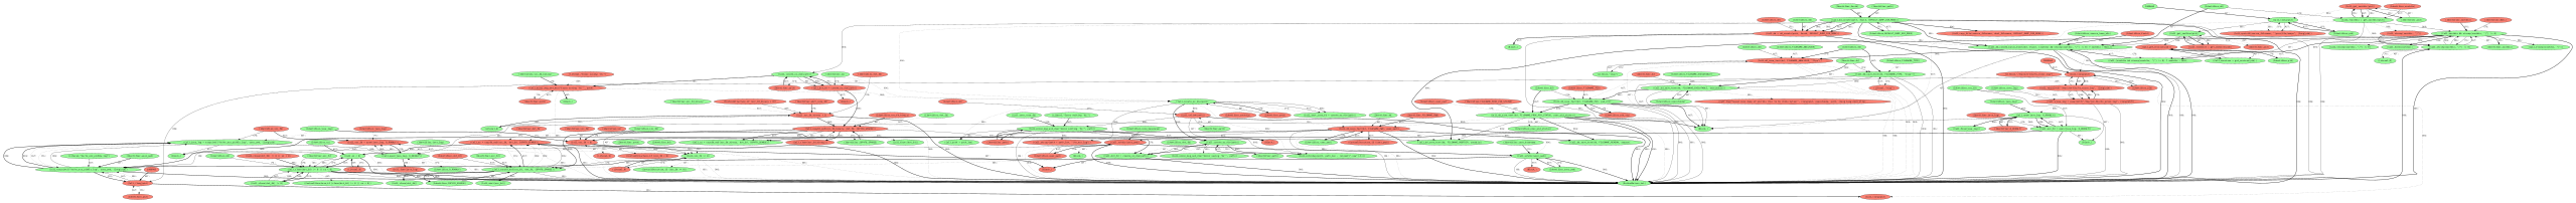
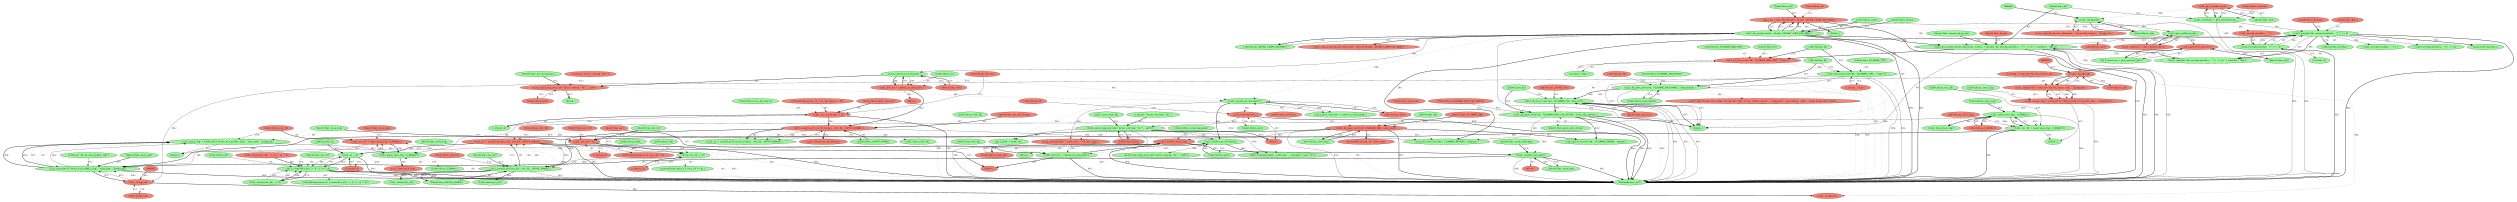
  digraph {
    fontname="IBM Plex Mono"
    node [fillcolor=palegreen fontname="IBM Plex Mono" style=filled]
    edge [fontname="IBM Plex Mono" style=bold]
    n1 [fillcolor=salmon label="(Call,sz = copyfd_eof(src_fd, dst_fd, COPYFD_SPARSE))"]
    n2 [label="(Call,copyfd_eof(src_fd, dst_fd, COPYFD_SPARSE))"]
    n3 [label="(Call,sz < 0)"]
    n4 [fillcolor=salmon label="(Block,)"]
    n5 [label="(MethodReturn,int)"]
    n6 [label="(Call,abrt(src_fd))"]
    n7 [label="(Call,close(dst_fd))"]
    n8 [label="(Identifier,COPYFD_SPARSE)"]
    n9 [label="(Call,close(dst_fd) != 0 || sz < 0)"]
    n10 [fillcolor=salmon label="(Literal,0)"]
    n11 [label="(Call,src_fd >= 0)"]
    n12 [fillcolor=salmon label="(Literal,0)"]
    n13 [label="(ControlStructure,if (src_fd >= 0))"]
    n14 [fillcolor=salmon label="(Call,src_fd = open(java_log, O_RDONLY))"]
    n15 [label="(Call,open(java_log, O_RDONLY))"]
    n16 [label="(Block,)"]
    n17 [label="(Identifier,O_RDONLY)"]
    n18 [fillcolor=salmon label="(Call,free(java_log))"]
    n19 [label="(Call,java_log = xasprintf(\"%s/hs_err_pid%lu.log\", user_pwd, (long)pid))"]
    n20 [label="(Call,xasprintf(\"%s/hs_err_pid%lu.log\", user_pwd, (long)pid))"]
    n21 [fillcolor=salmon label="(Call,(long)pid)"]
    n22 [fillcolor=salmon label="(Identifier,pid)"]
    n23 [fillcolor=salmon label="(Call,(long)pid)"]
    n24 [label="(Call,xchdir(user_pwd))"]
    n25 [label="(Identifier,user_pwd)"]
    n26 [fillcolor=salmon label="(Block,)"]
    n27 [fillcolor=salmon label="(Call,dd_save_text(dd, FILENAME_PWD, user_pwd))"]
    n28 [fillcolor=salmon label="(Call,xchdir(user_pwd))"]
    n29 [label="(Call,dd_save_text(dd, FILENAME_REASON, reason))"]
    n30 [fillcolor=salmon label="(ControlStructure,if (user_pwd))"]
    n31 [label="(Call,dd_save_text(dd, FILENAME_ROOTDIR, rootdir))"]
    n32 [label="(Identifier,user_pwd)"]
    n33 [label="(Block,)"]
    n34 [fillcolor=salmon label="(Identifier,user_pwd)"]
    n35 [label="(Call,dd_save_text(dd, FILENAME_PROC_PID_STATUS, proc_pid_status))"]
    n36 [label="(Block,)"]
    n37 [label="(Identifier,proc_pid_status)"]
    n38 [label="(Call,dd_save_text(dd, FILENAME_PID, pid_str))"]
    n39 [fillcolor=salmon label="(Identifier,pid_str)"]
    n40 [label="(Call,dd_save_text(dd, FILENAME_EXECUTABLE, executable))"]
    n41 [fillcolor=salmon label="(Call,log(\"Saved core dump of pid %lu (%s) to %s (%llu bytes)\", (long)pid, executable, path, (long long)core_size))"]
    n42 [label="(Identifier,executable)"]
    n43 [label="(Call,dd_save_text(dd, FILENAME_TYPE, \"CCpp\"))"]
    n44 [fillcolor=salmon label="(Literal,\"CCpp\")"]
    n45 [fillcolor=salmon label="(Call,dd_save_text(dd, FILENAME_ANALYZER, \"CCpp\"))"]
    n46 [label="(Literal,\"CCpp\")"]
    n47 [label="(Call,dd_create_basic_files(dd, fsuid, (rootdir && strcmp(rootdir, \"/\") != 0) ? rootdir : NULL))"]
    n48 [label="(Call,(rootdir && strcmp(rootdir, \"/\") != 0) ? rootdir : NULL)"]
    n49 [fillcolor=salmon label="(Call,dd = dd_create(path, fsuid, DEFAULT_DUMP_DIR_MODE))"]
    n50 [label="(Call,dd_create(path, fsuid, DEFAULT_DUMP_DIR_MODE))"]
    n51 [label="(Block,)"]
    n52 [label="(Call,create_or_die(path))"]
    n53 [label="(Call,create_or_die(path))"]
    n54 [label="(Identifier,DEFAULT_DUMP_DIR_MODE)"]
    n55 [fillcolor=salmon label="(Call,copy_file(source_filename, dest_filename, DEFAULT_DUMP_DIR_MODE))"]
    n56 [label="(Call,create_or_die(path))"]
    n57 [label="(Call,xstrndup(path, path_len - (sizeof(\".new\")-1)))"]
    n58 [label="(Call,path + path_len)"]
    n59 [fillcolor=salmon label="(Call,strcpy(path + path_len, \"/hs_err.log\"))"]
    n60 [fillcolor=salmon label="(Call,unlink(path))"]
    n61 [fillcolor=salmon label="(Identifier,path)"]
    n62 [label="(Call,abrt_core_fd = create_or_die(path))"]
    n63 [fillcolor=salmon label="(Call,error_msg_and_die(\"Error saving '%s'\", path))"]
    n64 [fillcolor=salmon label="(Call,dst_fd = create_or_die(path))"]
    n65 [fillcolor=salmon label="(Identifier,path)"]
    n66 [label="(Call,rootdir && strcmp(rootdir, \"/\") != 0)"]
    n67 [label="(Call,strcmp(rootdir, \"/\") != 0)"]
    n68 [label="(Identifier,rootdir)"]
    n69 [label="(Call,strcmp(rootdir, \"/\"))"]
    n70 [label="(Call,strcmp(rootdir, \"/\") != 0)"]
    n71 [label="(Call,free(rootdir))"]
    n72 [label="(Literal,0)"]
    n73 [label="(Call,*rootdir = get_rootdir(pid))"]
    n74 [fillcolor=salmon label="(Call,get_rootdir(pid))"]
    n75 [fillcolor=salmon label="(Call,strcmp(rootdir, \"/\"))"]
    n76 [label="(Call,(long)pid)"]
    n77 [label="(Identifier,pid)"]
    n78 [label="(Call,get_cmdline(pid))"]
    n79 [fillcolor=salmon label="(Call,sprintf(source_filename, \"/proc/%lu/smaps\", (long)pid))"]
    n80 [label="(Identifier,pid)"]
    n81 [fillcolor=salmon label="(Call,(long)pid)"]
    n82 [fillcolor=salmon label="(Call,xasprintf(\"/tmp/jvm-%lu/hs_error.log\", (long)pid))"]
    n83 [fillcolor=salmon label="(Identifier,pid)"]
    n84 [fillcolor=salmon label="(Call,*java_log = xasprintf(\"/tmp/jvm-%lu/hs_error.log\", (long)pid))"]
    n85 [fillcolor=salmon label="(Call,get_environ(pid))"]
    n86 [label="(Identifier,pid)"]
    n87 [label="(Call,*environ = get_environ(pid))"]
    n88 [fillcolor=salmon label="(Identifier,pid)"]
    n89 [fillcolor=salmon label="(Call,*cmdline = get_cmdline(pid))"]
    n90 [label="(Call,open(java_log, O_RDONLY))"]
    n91 [label="(Call,src_fd = open(java_log, O_RDONLY))"]
    n92 [fillcolor=salmon label="(Identifier,O_RDONLY)"]
    n93 [label="(Call,free(java_log))"]
    n94 [label="(Block,)"]
    n95 [fillcolor=salmon label="(Call,src_fd < 0)"]
    n96 [fillcolor=salmon label="(ControlStructure,if (src_fd < 0))"]
    n97 [fillcolor=salmon label="(Literal,0)"]
    n98 [label="(Call,dst_fd = create_or_die(path))"]
    n99 [label="(Identifier,path)"]
    n100 [label="(Call,error_msg_and_die(\"Error saving '%s'\", path))"]
    n101 [label="(Call,error_msg_and_die(\"Error writing '%s'\", path))"]
    n102 [fillcolor=salmon label="(Block,)"]
    n103 [fillcolor=salmon label="(Identifier,path)"]
    n104 [label="(Identifier,path)"]
    n105 [fillcolor=salmon label="(Identifier,path)"]
    n106 [label="(Block,)"]
    n107 [fillcolor=salmon label="(Call,copyfd_eof(src_fd_binary, dst_fd, COPYFD_SPARSE))"]
    n108 [fillcolor=salmon label="(Block,)"]
    n109 [label="(Call,sz = copyfd_eof(src_fd_binary, dst_fd, COPYFD_SPARSE))"]
    n110 [fillcolor=salmon label="(Call,close(src_fd_binary))"]
    n111 [label="(Identifier,COPYFD_SPARSE)"]
    n112 [label="(Call,fsync(dst_fd))"]
    n113 [fillcolor=salmon label="(Call,src_fd_binary > 0)"]
    n114 [label="(Literal,0)"]
    n115 [fillcolor=salmon label="(ControlStructure,if (src_fd_binary > 0))"]
    n116 [label="(Call,close(dst_fd) != 0)"]
    n117 [label="(ControlStructure,if (close(dst_fd) != 0 || sz < 0))"]
    n118 [label="(Identifier,path)"]
    n119 [label="(Identifier,src_fd_binary)"]
    n120 [fillcolor=salmon label="(Identifier,dd)"]
    n121 [fillcolor=salmon label="(Literal,\"Error saving '%s'\")"]
    n122 [label="(Identifier,src_fd)"]
    n123 [label="(Identifier,sz)"]
    n124 [label="(Identifier,dd)"]
    n125 [label="(Identifier,FILENAME_TYPE)"]
    n126 [label="(Identifier,java_log)"]
    n127 [label="(Identifier,fsuid)"]
    n128 [label="(Identifier,src_fd)"]
    n129 [label="(Literal,\"Error writing '%s'\")"]
    n130 [fillcolor=salmon label="(Identifier,dst_fd)"]
    n131 [fillcolor=salmon label="(Identifier,rootdir)"]
    n132 [label="(Identifier,dd)"]
    n133 [label="(Identifier,FILENAME_EXECUTABLE)"]
    n134 [fillcolor=salmon label="(Identifier,dd)"]
    n135 [label="(Identifier,src_fd)"]
    n136 [label="(Identifier,dd)"]
    n137 [label="(Identifier,dst_fd)"]
    n138 [label="(Identifier,java_log)"]
    n139 [fillcolor=salmon label="(Identifier,user_pwd)"]
    n140 [fillcolor=salmon label="(Identifier,dst_fd)"]
    n141 [label="(Identifier,dd)"]
    n142 [label="(Identifier,java_log)"]
    n143 [fillcolor=salmon label="(Literal,\"/tmp/jvm-%lu/hs_error.log\")"]
    n144 [label="(Literal,\"%s/hs_err_pid%lu.log\")"]
    n145 [label="(Identifier,dd)"]
-   n146 [fillcolor=salmon label="(Identifier,FILENAME_PID)"]
+   n146 [fillcolor=salmon label="(Identifier,STATUS_PID)"]
    n147 [fillcolor=salmon label="(Identifier,FILENAME_PWD)"]
    n148 [fillcolor=salmon label="(Identifier,abrt_core_fd)"]
    n149 [label="(Identifier,user_pwd)"]
    n150 [label="(Identifier,source_base_ofs)"]
    n151 [fillcolor=salmon label="(Identifier,fsuid)"]
    n152 [label="(Identifier,path)"]
    n153 [fillcolor=salmon label="(Identifier,FILENAME_PROC_PID_STATUS)"]
    n154 [fillcolor=salmon label="(Identifier,src_fd_binary)"]
    n155 [fillcolor=salmon label="(Identifier,dst_fd)"]
    n156 [label="(Identifier,dd)"]
    n157 [label="(Identifier,dd)"]
    n158 [fillcolor=salmon label="(Identifier,NULL)"]
    n159 [fillcolor=salmon label="(Identifier,java_log)"]
    n160 [label="(Identifier,dd)"]
    n161 [label="(Identifier,dst_fd)"]
    n162 [label="(Identifier,core_basename)"]
    n163 [label="(Identifier,src_fd)"]
    n164 [fillcolor=salmon label="(Identifier,dd)"]
    n165 [label="(Identifier,dd)"]
    n166 [fillcolor=salmon label="(Identifier,src_fd)"]
    n167 [fillcolor=salmon label="(Call,close(dst_fd) != 0 || sz < 0)"]
    n168 [fillcolor=salmon label="(Identifier,rootdir)"]
    n169 [label="(Identifier,core_basename)"]
    n170 [fillcolor=salmon label="(Identifier,src_fd)"]
    n171 [fillcolor=salmon label="(Identifier,rootdir)"]
    n172 [label="(Call,user_core_fd)"]
    n173 [label="(Identifier,sz)"]
    n174 [label="(Identifier,java_log)"]
    n175 [label="(Identifier,FILENAME_ANALYZER)"]
    n176 [fillcolor=salmon label="(Identifier,java_log)"]
    n177 [label="(Identifier,src_fd_binary)"]
    n178 [fillcolor=salmon label="(Identifier,sz)"]
    1000985 [fillcolor=salmon]
    1000964 [fillcolor=salmon]
    1000650
    n1 -> n2 [label="CFG: " style=dotted]
    n1 -> n3 [label="DDG: "]
    n1 -> n4 [label="AST: "]
    n1 -> n5 [label="DDG: "]
    n1 -> n5 [label="DDG: " style=dotted]
    n2 -> n1 [label="AST: "]
    n2 -> n1 [label="DDG: " style=dotted]
    n2 -> n1 [label="DDG: " style=solid]
    n2 -> n1 [label="DDG: " style=dotted]
    n2 -> n5 [label="DDG: " style=solid]
    n2 -> n6 [label="DDG: "]
    n2 -> n7 [label="DDG: "]
    n2 -> n8 [label="CFG: "]
    n3 -> n5 [label="DDG: "]
    n3 -> n9 [label="AST: "]
    n3 -> n9 [label="DDG: " style=dotted]
    n3 -> n9 [label="DDG: " style=solid]
    n3 -> n10 [label="CFG: " style=dotted]
    n8 -> n2 [label="AST: "]
    n9 -> n3 [label="CFG: " style=solid]
    n9 -> n5 [label="DDG: "]
    n9 -> n5 [label="DDG: " style=solid]
    n9 -> n5 [label="DDG: "]
    n9 -> n116 [label="CFG: "]
    n9 -> n117 [label="AST: " style=dotted]
    n10 -> n3 [label="AST: "]
    n11 -> n2 [label="CFG: " style=solid]
    n11 -> n5 [label="DDG: " style=dotted]
    n11 -> n5 [label="DDG: " style=dotted]
    n11 -> n12 [label="CFG: " style=solid]
    n11 -> n13 [label="AST: " style=dotted]
    n12 -> n11 [label="AST: "]
    n14 -> n5 [label="DDG: " style=dotted]
    n14 -> n11 [label="DDG: " style=dotted]
    n14 -> n15 [label="CFG: "]
    n14 -> n16 [label="AST: " style=solid]
    n15 -> n5 [label="DDG: " style=dotted]
    n15 -> n14 [label="AST: " style=dotted]
    n15 -> n14 [label="DDG: " style=solid]
    n15 -> n14 [label="DDG: " style=dotted]
    n15 -> n17 [label="CFG: " style=dotted]
    n15 -> n18 [label="DDG: "]
    n17 -> n15 [label="AST: " style=dotted]
    n19 -> n5 [label="DDG: " style=dotted]
    n19 -> n15 [label="DDG: " style=solid]
    n19 -> n16 [label="AST: " style=solid]
    n19 -> n20 [label="CFG: " style=dotted]
    n20 -> n5 [label="DDG: "]
    n20 -> n19 [label="AST: " style=dotted]
    n20 -> n19 [label="DDG: " style=solid]
    n20 -> n19 [label="DDG: "]
    n20 -> n19 [label="DDG: "]
    n20 -> n21 [label="CFG: "]
    n21 -> n20 [label="AST: " style=solid]
    n21 -> n20 [label="DDG: " style=dotted]
    n21 -> n22 [label="CFG: " style=dotted]
    n21 -> n23 [label="DDG: "]
    n22 -> n21 [label="AST: " style=dotted]
    n24 -> n5 [label="DDG: " style=solid]
    n24 -> n5 [label="DDG: "]
    n24 -> n20 [label="DDG: "]
    n24 -> n25 [label="CFG: " style=solid]
    n24 -> n26 [label="AST: " style=solid]
    n25 -> n24 [label="AST: "]
    n27 -> n5 [label="DDG: " style=solid]
    n27 -> n5 [label="DDG: " style=dotted]
    n27 -> n5 [label="DDG: "]
    n27 -> n20 [label="DDG: "]
    n27 -> n24 [label="DDG: " style=dotted]
    n27 -> n28 [label="DDG: " style=solid]
    n27 -> n29 [label="DDG: "]
    n27 -> n30 [label="AST: "]
    n27 -> n31 [label="DDG: " style=dotted]
    n27 -> n32 [label="CFG: "]
    n28 -> n5 [label="DDG: " style=dotted]
    n28 -> n5 [label="DDG: "]
    n28 -> n20 [label="DDG: " style=solid]
    n28 -> n24 [label="DDG: "]
    n28 -> n33 [label="AST: " style=dotted]
    n28 -> n34 [label="CFG: "]
    n32 -> n27 [label="AST: "]
    n34 -> n28 [label="AST: " style=solid]
    n35 -> n5 [label="DDG: "]
    n35 -> n5 [label="DDG: "]
    n35 -> n5 [label="DDG: " style=dotted]
    n35 -> n27 [label="DDG: " style=dotted]
    n35 -> n29 [label="DDG: "]
    n35 -> n31 [label="DDG: " style=solid]
    n35 -> n36 [label="AST: "]
    n35 -> n37 [label="CFG: " style=dotted]
    n37 -> n35 [label="AST: " style=dotted]
    n38 -> n5 [label="DDG: " style=solid]
    n38 -> n5 [label="DDG: " style=solid]
    n38 -> n5 [label="DDG: " style=solid]
    n38 -> n35 [label="DDG: "]
    n38 -> n36 [label="AST: "]
    n38 -> n39 [label="CFG: "]
    n39 -> n38 [label="AST: "]
    n40 -> n5 [label="DDG: " style=dotted]
    n40 -> n5 [label="DDG: " style=dotted]
    n40 -> n36 [label="AST: " style=solid]
    n40 -> n38 [label="DDG: "]
    n40 -> n41 [label="DDG: " style=dotted]
    n40 -> n42 [label="CFG: " style=solid]
    n42 -> n40 [label="AST: "]
    n43 -> n5 [label="DDG: " style=solid]
    n43 -> n5 [label="DDG: " style=solid]
    n43 -> n36 [label="AST: " style=solid]
    n43 -> n40 [label="DDG: " style=solid]
    n43 -> n44 [label="CFG: " style=dotted]
    n44 -> n43 [label="AST: " style=solid]
    n45 -> n5 [label="DDG: " style=dotted]
    n45 -> n5 [label="DDG: " style=dotted]
    n45 -> n36 [label="AST: " style=dotted]
    n45 -> n43 [label="DDG: " style=dotted]
    n45 -> n46 [label="CFG: " style=solid]
    n46 -> n45 [label="AST: " style=solid]
    n47 -> n5 [label="DDG: "]
    n47 -> n5 [label="DDG: " style=solid]
    n47 -> n5 [label="DDG: "]
    n47 -> n36 [label="AST: " style=solid]
    n47 -> n45 [label="DDG: "]
    n47 -> n48 [label="CFG: " style=dotted]
    n48 -> n47 [label="AST: "]
    n49 -> n5 [label="DDG: "]
    n49 -> n5 [label="DDG: " style=solid]
    n49 -> n47 [label="DDG: " style=dotted]
+   n49 -> n50 [label="CFG: "]
    n49 -> n51 [label="AST: "]
    n50 -> n5 [label="DDG: "]
    n50 -> n5 [label="DDG: "]
    n50 -> n5 [label="DDG: " style=solid]
    n50 -> n47 [label="DDG: "]
    n50 -> n49 [label="AST: "]
    n50 -> n49 [label="DDG: "]
    n50 -> n49 [label="DDG: "]
    n50 -> n49 [label="DDG: " style=dotted]
    n50 -> n52 [label="DDG: " style=dotted]
    n50 -> n53 [label="DDG: " style=solid]
    n50 -> n54 [label="CFG: "]
    n50 -> n55 [label="DDG: "]
    n52 -> n56 [label="DDG: "]
    n52 -> n57 [label="DDG: " style=dotted]
    n52 -> n58 [label="DDG: " style=dotted]
    n52 -> n59 [label="DDG: " style=solid]
    n52 -> n60 [label="DDG: " style=dotted]
    n52 -> n61 [label="CFG: "]
    n52 -> n62 [label="AST: " style=solid]
    n52 -> n62 [label="DDG: " style=solid]
    n53 -> n52 [label="DDG: " style=dotted]
    n53 -> n63 [label="DDG: "]
    n53 -> n64 [label="AST: " style=solid]
    n53 -> n64 [label="DDG: "]
    n53 -> n65 [label="CFG: " style=dotted]
    n54 -> n50 [label="AST: " style=solid]
    n56 -> n57 [label="DDG: "]
    n56 -> n98 [label="AST: " style=dotted]
    n56 -> n98 [label="DDG: " style=solid]
    n56 -> n99 [label="CFG: " style=dotted]
    n56 -> n100 [label="DDG: " style=solid]
    n60 -> n5 [label="DDG: "]
    n60 -> n101 [label="DDG: " style=solid]
    n60 -> n102 [label="AST: " style=solid]
    n60 -> n104 [label="CFG: " style=solid]
    n61 -> n52 [label="AST: " style=solid]
    n62 -> n52 [label="CFG: " style=dotted]
    n63 -> n5 [label="DDG: " style=dotted]
    n63 -> n52 [label="DDG: " style=dotted]
    n63 -> n105 [label="CFG: " style=dotted]
    n63 -> n106 [label="AST: "]
    n64 -> n53 [label="CFG: "]
    n64 -> n107 [label="DDG: "]
    n64 -> n108 [label="AST: " style=solid]
    n65 -> n53 [label="AST: "]
    n66 -> n5 [label="DDG: "]
    n66 -> n31 [label="DDG: "]
    n66 -> n47 [label="DDG: " style=solid]
    n66 -> n48 [label="AST: " style=solid]
    n66 -> n48 [label="DDG: "]
    n66 -> n67 [label="CFG: " style=solid]
    n66 -> n68 [label="CFG: "]
    n66 -> n69 [label="DDG: " style=solid]
    n66 -> n70 [label="DDG: " style=solid]
    n66 -> n71 [label="DDG: "]
    n67 -> n5 [label="DDG: "]
    n67 -> n66 [label="AST: " style=solid]
    n67 -> n66 [label="DDG: " style=solid]
    n67 -> n66 [label="DDG: " style=solid]
    n67 -> n72 [label="CFG: " style=solid]
    n68 -> n66 [label="AST: " style=dotted]
    n72 -> n67 [label="AST: " style=dotted]
    n73 -> n5 [label="DDG: " style=solid]
    n73 -> n36 [label="AST: " style=dotted]
    n73 -> n66 [label="DDG: " style=solid]
    n73 -> n67 [label="DDG: " style=dotted]
    n73 -> n74 [label="CFG: "]
    n73 -> n75 [label="DDG: " style=dotted]
    n74 -> n73 [label="AST: "]
    n74 -> n73 [label="DDG: " style=solid]
    n74 -> n76 [label="DDG: " style=dotted]
    n74 -> n77 [label="CFG: "]
    n75 -> n67 [label="AST: "]
    n76 -> n78 [label="DDG: " style=solid]
    n76 -> n79 [label="AST: " style=solid]
    n76 -> n79 [label="DDG: " style=dotted]
    n76 -> n80 [label="CFG: "]
    n77 -> n74 [label="AST: " style=solid]
    n78 -> n85 [label="DDG: " style=solid]
    n78 -> n88 [label="CFG: " style=dotted]
    n78 -> n89 [label="AST: "]
    n78 -> n89 [label="DDG: " style=solid]
    n79 -> n76 [label="CFG: " style=dotted]
    n80 -> n76 [label="AST: "]
    n81 -> n21 [label="DDG: " style=solid]
    n81 -> n23 [label="DDG: " style=dotted]
    n81 -> n82 [label="AST: "]
    n81 -> n82 [label="DDG: "]
    n81 -> n83 [label="CFG: " style=solid]
    n82 -> n81 [label="CFG: " style=solid]
    n82 -> n84 [label="AST: " style=solid]
    n82 -> n84 [label="DDG: " style=solid]
    n82 -> n84 [label="DDG: "]
    n83 -> n81 [label="AST: "]
    n84 -> n5 [label="DDG: " style=solid]
    n84 -> n82 [label="CFG: "]
    n84 -> n90 [label="DDG: " style=dotted]
    n84 -> n94 [label="AST: " style=solid]
    n85 -> n81 [label="DDG: " style=dotted]
    n85 -> n86 [label="CFG: "]
    n85 -> n87 [label="AST: " style=solid]
    n85 -> n87 [label="DDG: "]
    n86 -> n85 [label="AST: " style=dotted]
    n87 -> n85 [label="CFG: " style=solid]
    n88 -> n78 [label="AST: " style=dotted]
    n89 -> n78 [label="CFG: "]
    n90 -> n5 [label="DDG: " style=solid]
    n90 -> n15 [label="DDG: " style=solid]
    n90 -> n91 [label="AST: " style=dotted]
    n90 -> n91 [label="DDG: " style=dotted]
    n90 -> n91 [label="DDG: "]
    n90 -> n92 [label="CFG: "]
    n90 -> n93 [label="DDG: "]
    n91 -> n5 [label="DDG: "]
    n91 -> n90 [label="CFG: "]
    n91 -> n94 [label="AST: " style=solid]
    n91 -> n95 [label="DDG: "]
    n92 -> n90 [label="AST: "]
    n95 -> n5 [label="DDG: "]
    n95 -> n11 [label="DDG: " style=solid]
    n95 -> n96 [label="AST: " style=solid]
    n95 -> n97 [label="CFG: " style=dotted]
    n97 -> n95 [label="AST: " style=dotted]
    n98 -> n2 [label="DDG: " style=dotted]
    n98 -> n4 [label="AST: "]
    n98 -> n5 [label="DDG: "]
    n98 -> n56 [label="CFG: "]
    n99 -> n56 [label="AST: "]
    n101 -> n5 [label="DDG: " style=solid]
    n101 -> n56 [label="DDG: " style=solid]
    n101 -> n57 [label="DDG: " style=solid]
    n101 -> n58 [label="DDG: " style=solid]
    n101 -> n59 [label="DDG: " style=dotted]
    n101 -> n102 [label="AST: "]
    n101 -> n103 [label="CFG: "]
    n103 -> n101 [label="AST: "]
    n104 -> n60 [label="AST: " style=dotted]
    n105 -> n63 [label="AST: " style=solid]
    n107 -> n2 [label="DDG: "]
    n107 -> n31 [label="DDG: " style=solid]
    n107 -> n109 [label="AST: "]
    n107 -> n109 [label="DDG: " style=dotted]
    n107 -> n109 [label="DDG: " style=solid]
    n107 -> n109 [label="DDG: " style=dotted]
    n107 -> n110 [label="DDG: "]
    n107 -> n111 [label="CFG: " style=dotted]
    n107 -> n112 [label="DDG: " style=dotted]
    n109 -> n107 [label="CFG: " style=solid]
    n111 -> n107 [label="AST: "]
    n113 -> n5 [label="DDG: " style=dotted]
    n113 -> n5 [label="DDG: "]
    n113 -> n107 [label="DDG: "]
    n113 -> n114 [label="CFG: " style=solid]
    n114 -> n113 [label="AST: "]
    n115 -> n113 [label="AST: " style=solid]
    n116 -> n9 [label="AST: " style=solid]
    n116 -> n9 [label="DDG: " style=dotted]
    n116 -> n9 [label="DDG: "]
    n118 -> n50 [label="AST: "]
    n119 -> n63 [label="CFG: "]
    n120 -> n49 [label="CFG: " style=solid]
    n121 -> n63 [label="AST: " style=dotted]
    n122 -> n11 [label="AST: " style=solid]
    n122 -> n95 [label="CFG: "]
    n123 -> n64 [label="CFG: " style=solid]
    n124 -> n43 [label="AST: "]
    n124 -> n45 [label="CFG: "]
    n125 -> n43 [label="AST: " style=dotted]
    n126 -> n19 [label="AST: " style=dotted]
    n126 -> n95 [label="CFG: "]
    n127 -> n50 [label="AST: "]
    n128 -> n9 [label="CFG: " style=solid]
    n129 -> n101 [label="AST: "]
    n130 -> n2 [label="AST: " style=solid]
    n131 -> n27 [label="CFG: " style=dotted]
    n132 -> n40 [label="AST: "]
    n132 -> n43 [label="CFG: " style=solid]
    n133 -> n40 [label="AST: " style=dotted]
    n134 -> n60 [label="CFG: " style=solid]
    n135 -> n2 [label="AST: "]
    n136 -> n11 [label="CFG: " style=dotted]
    n137 -> n107 [label="AST: " style=dotted]
    n138 -> n15 [label="AST: " style=dotted]
    n139 -> n35 [label="CFG: " style=dotted]
    n140 -> n1 [label="CFG: " style=dotted]
    n141 -> n27 [label="AST: " style=solid]
    n142 -> n84 [label="AST: " style=dotted]
    n143 -> n82 [label="AST: " style=dotted]
    n144 -> n20 [label="AST: " style=solid]
    n145 -> n45 [label="AST: " style=solid]
    n146 -> n38 [label="AST: " style=solid]
    n147 -> n27 [label="AST: "]
    n148 -> n113 [label="CFG: "]
    n149 -> n20 [label="AST: "]
    n150 -> n47 [label="CFG: "]
    n151 -> n47 [label="AST: "]
    n152 -> n11 [label="CFG: " style=dotted]
    n153 -> n35 [label="AST: " style=solid]
    n154 -> n107 [label="AST: "]
    n155 -> n64 [label="AST: " style=dotted]
    n155 -> n113 [label="CFG: " style=solid]
    n156 -> n9 [label="CFG: " style=solid]
    n157 -> n49 [label="AST: "]
    n158 -> n66 [label="CFG: " style=solid]
    n159 -> n14 [label="CFG: " style=dotted]
    n160 -> n35 [label="AST: "]
    n160 -> n38 [label="CFG: " style=solid]
    n161 -> n98 [label="AST: " style=dotted]
    n162 -> n24 [label="CFG: "]
    n163 -> n84 [label="CFG: " style=solid]
    n163 -> n91 [label="AST: " style=solid]
    n164 -> n38 [label="AST: " style=dotted]
    n164 -> n40 [label="CFG: " style=solid]
    n165 -> n47 [label="AST: "]
    n165 -> n73 [label="CFG: " style=solid]
    n166 -> n95 [label="AST: " style=dotted]
    n167 -> n9 [label="DDG: "]
    n168 -> n73 [label="AST: " style=solid]
    n169 -> n28 [label="CFG: " style=solid]
    n170 -> n14 [label="AST: "]
    n170 -> n19 [label="CFG: " style=solid]
    n171 -> n66 [label="CFG: "]
    n172 -> n101 [label="CFG: "]
    n173 -> n3 [label="AST: "]
    n174 -> n90 [label="AST: "]
    n175 -> n45 [label="AST: " style=dotted]
    n176 -> n91 [label="CFG: " style=solid]
    n177 -> n113 [label="AST: " style=dotted]
    n178 -> n1 [label="AST: " style=dotted]
    n178 -> n98 [label="CFG: "]
    1000985 -> n21 [label="AST: "]
    1000964 -> n81 [label="AST: "]
    1000650 -> n76 [label="AST: "]
  }
